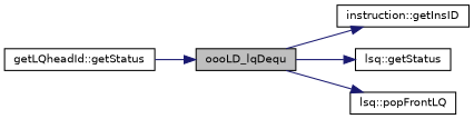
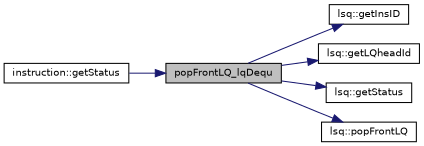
  digraph {
    rankdir=LR
    node [color=black fillcolor=white fontname=Helvetica fontsize=10 shape=record style=filled]
    edge [color=midnightblue fontname=Helvetica fontsize=10 labelfontname=Helvetica labelfontsize=10 style=solid]
-   n1 [fillcolor=grey75 fontcolor=black height=0.2 label=oooLD_lqDequ width=0.4]
-   n2 [height=0.2 label="instruction::getInsID" width=0.4]
+   n1 [fillcolor=grey75 fontcolor=black height=0.2 label=popFrontLQ_lqDequ width=0.4]
+   n2 [height=0.2 label="lsq::getInsID" width=0.4]
+   n3 [height=0.2 label="lsq::getLQheadId" width=0.4]
    n4 [height=0.2 label="lsq::getStatus" width=0.4]
    n5 [height=0.2 label="lsq::popFrontLQ" width=0.4]
-   n6 [height=0.2 label="getLQheadId::getStatus" width=0.4]
+   n6 [height=0.2 label="instruction::getStatus" width=0.4]
    n1 -> n2
+   n1 -> n3
    n1 -> n4
    n1 -> n5
    n6 -> n1
  }
